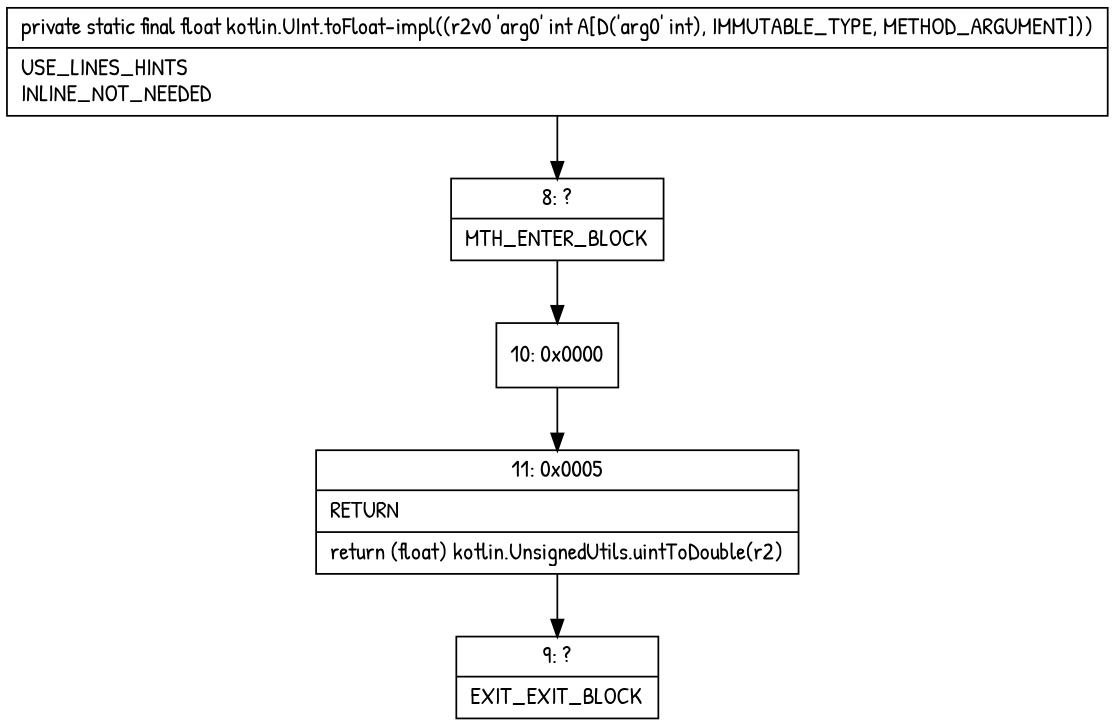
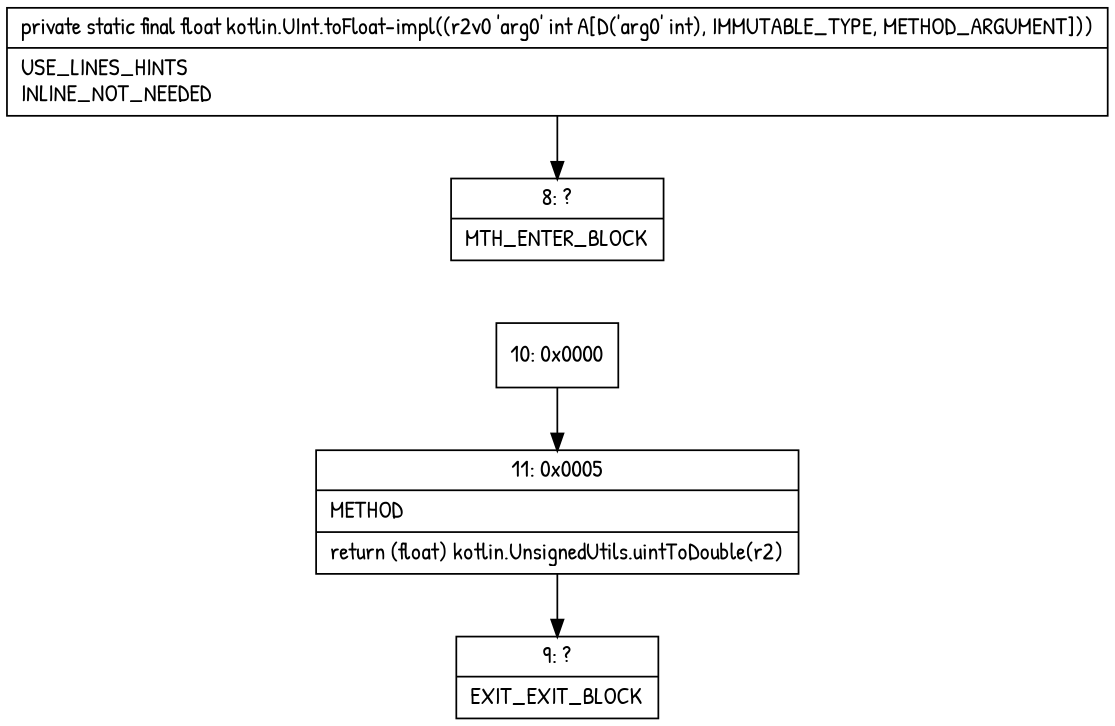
  digraph {
    fontname="Patrick Hand"
    node [fontname="Patrick Hand" shape=record]
    edge [fontname="Patrick Hand"]
    n1 [label="{8\:\ ?|MTH_ENTER_BLOCK\l}"]
    n2 [label="{10\:\ 0x0000}"]
-   n3 [label="{11\:\ 0x0005|RETURN\l|return (float) kotlin.UnsignedUtils.uintToDouble(r2)\l}"]
+   n3 [label="{11\:\ 0x0005|METHOD\l|return (float) kotlin.UnsignedUtils.uintToDouble(r2)\l}"]
    n4 [label="{9\:\ ?|EXIT_EXIT_BLOCK\l}"]
    n5 [label="{private static final float kotlin.UInt.toFloat\-impl((r2v0 'arg0' int A[D('arg0' int), IMMUTABLE_TYPE, METHOD_ARGUMENT]))  | USE_LINES_HINTS\lINLINE_NOT_NEEDED\l}"]
-   n1 -> n2
    n2 -> n3
    n3 -> n4
    n5 -> n1
  }
